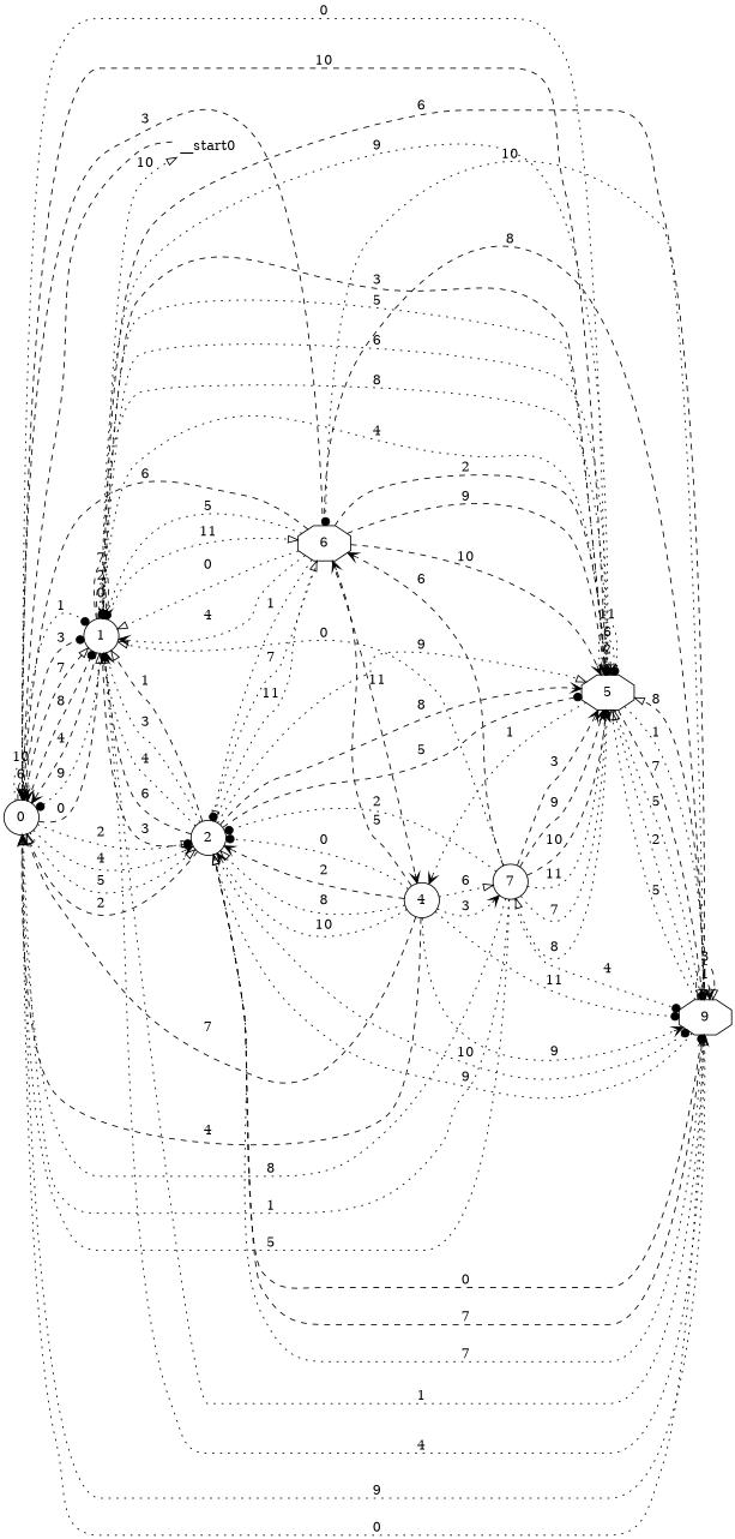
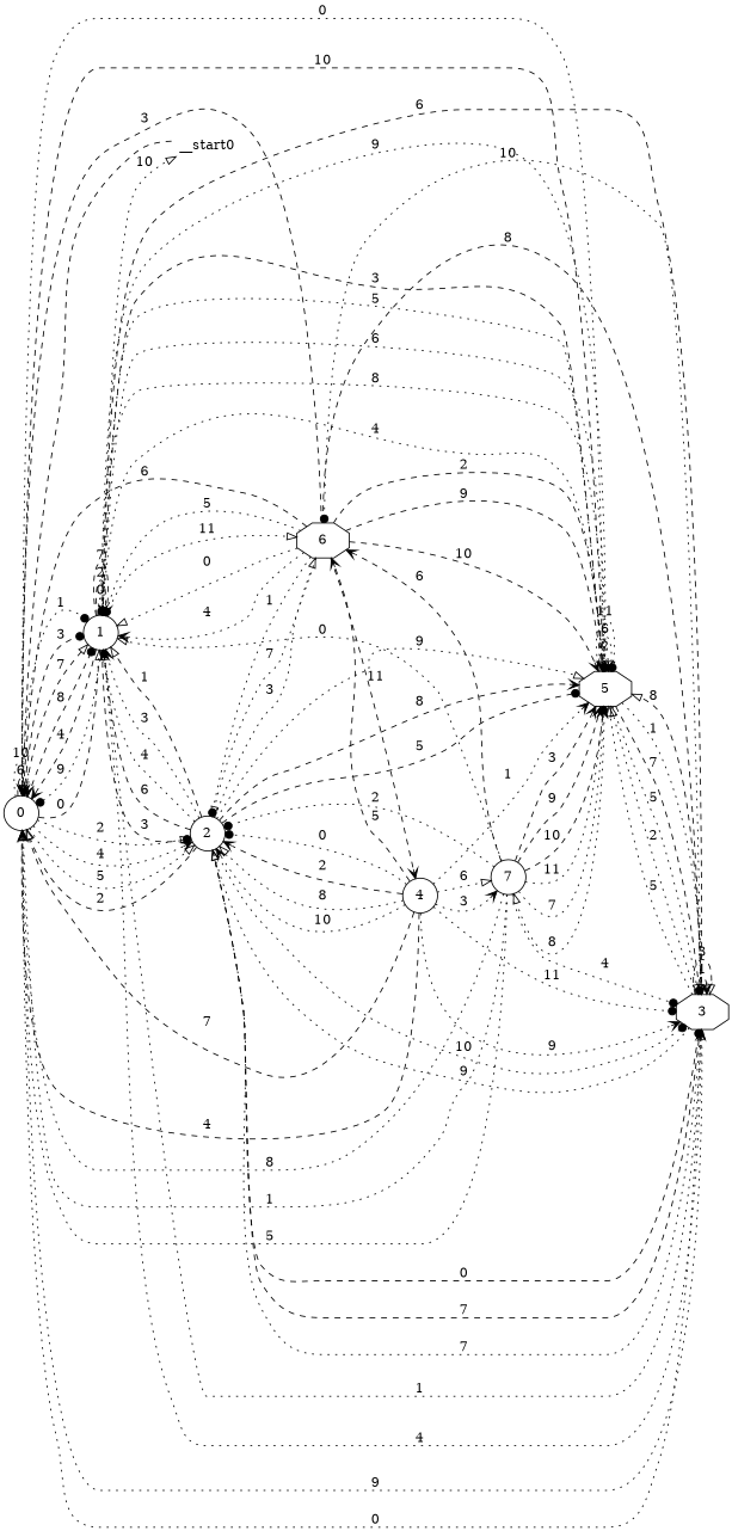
  digraph {
    rankdir=LR
    node [shape=circle]
    edge [arrowhead=vee style=dotted]
    n1 [label=0]
    n2 [label=1]
    n3 [label=2]
-   n4 [label=9 shape=octagon]
+   n4 [label=3 shape=octagon]
    n5 [label=5 shape=octagon]
    n6 [label=6 shape=octagon]
    __start0 [height=0 shape=none width=0]
    n8 [label=4]
    n9 [label=7]
    n1 -> n1 [label=6 style=dashed]
    n1 -> n1 [label=10]
    n1 -> n2 [arrowhead=onormal label=0 style=dashed]
    n1 -> n2 [arrowhead=dot label=1]
    n1 -> n2 [arrowhead=dot label=3 style=dashed]
    n1 -> n2 [arrowhead=onormal label=7 style=dashed]
    n1 -> n2 [arrowhead=dot label=8 style=dashed]
    n1 -> n3 [arrowhead=onormal label=2]
    n1 -> n3 [label=4]
    n1 -> n3 [arrowhead=onormal label=5]
    n1 -> n4 [arrowhead=onormal label=9]
    n2 -> n1 [label=4 style=dashed]
    n2 -> n1 [arrowhead=dot label=9]
    n2 -> n2 [arrowhead=dot label=0]
    n2 -> n2 [arrowhead=dot label=2 style=dashed]
    n2 -> n2 [label=7 style=dashed]
    n2 -> n3 [arrowhead=dot label=3 style=dashed]
    n2 -> n4 [label=1]
    n2 -> n5 [arrowhead=onormal label=5]
    n2 -> n5 [arrowhead=dot label=6]
    n2 -> n5 [arrowhead=dot label=8]
    n2 -> n6 [arrowhead=onormal label=11]
    n2 -> __start0 [arrowhead=onormal label=10]
    n3 -> n1 [arrowhead=onormal label=2 style=dashed]
    n3 -> n2 [arrowhead=onormal label=1 style=dashed]
    n3 -> n2 [label=3]
    n3 -> n2 [arrowhead=dot label=4]
    n3 -> n2 [arrowhead=onormal label=6 style=dashed]
    n3 -> n4 [arrowhead=dot label=0 style=dashed]
    n3 -> n4 [arrowhead=dot label=7 style=dashed]
    n3 -> n4 [arrowhead=dot label=10]
    n3 -> n5 [arrowhead=dot label=5 style=dashed]
    n3 -> n5 [label=8 style=dashed]
    n3 -> n5 [arrowhead=onormal label=9]
-   n3 -> n6 [arrowhead=onormal label=11]
+   n3 -> n6 [arrowhead=onormal label=3]
    n4 -> n1 [arrowhead=onormal label=0]
    n4 -> n2 [label=4]
    n4 -> n2 [arrowhead=dot label=6 style=dashed]
    n4 -> n3 [arrowhead=onormal label=7]
    n4 -> n3 [arrowhead=onormal label=9]
    n4 -> n4 [label=1 style=dashed]
    n4 -> n4 [arrowhead=onormal label=3 style=dashed]
    n4 -> n5 [arrowhead=onormal label=2]
    n4 -> n5 [arrowhead=onormal label=5]
    n4 -> n5 [arrowhead=onormal label=8 style=dashed]
    n4 -> n6 [arrowhead=dot label=10]
    n5 -> n1 [arrowhead=onormal label=0]
    n5 -> n1 [label=10 style=dashed]
    n5 -> n2 [arrowhead=dot label=3 style=dashed]
    n5 -> n2 [label=4]
    n5 -> n2 [arrowhead=dot label=9]
    n5 -> n4 [label=1]
    n5 -> n4 [arrowhead=onormal label=5]
    n5 -> n4 [arrowhead=dot label=7 style=dashed]
    n5 -> n5 [label=2]
    n5 -> n5 [arrowhead=onormal label=6]
    n5 -> n5 [arrowhead=dot label=11]
    n5 -> n9 [arrowhead=onormal label=8]
    n6 -> n1 [label=3 style=dashed]
    n6 -> n1 [label=6 style=dashed]
    n6 -> n2 [arrowhead=onormal label=0]
    n6 -> n2 [label=4]
    n6 -> n2 [arrowhead=dot label=5]
    n6 -> n3 [arrowhead=dot label=1]
    n6 -> n3 [arrowhead=onormal label=7]
    n6 -> n4 [arrowhead=onormal label=8 style=dashed]
    n6 -> n5 [label=2 style=dashed]
    n6 -> n5 [label=9 style=dashed]
    n6 -> n5 [label=10 style=dashed]
    n6 -> n8 [label=11 style=dashed]
    __start0 -> n1 [arrowhead=onormal style=dashed]
    n8 -> n1 [arrowhead=onormal label=4 style=dashed]
    n8 -> n1 [arrowhead=onormal label=7 style=dashed]
    n8 -> n3 [arrowhead=dot label=0]
    n8 -> n3 [label=2 style=dashed]
    n8 -> n3 [arrowhead=onormal label=8]
    n8 -> n3 [label=10]
    n8 -> n4 [label=9]
    n8 -> n4 [arrowhead=dot label=11]
-   n5 -> n8 [label=1]
+   n8 -> n5 [label=1]
    n8 -> n6 [label=5 style=dashed]
    n8 -> n9 [label=3]
    n8 -> n9 [arrowhead=onormal label=6]
    n9 -> n1 [label=1]
    n9 -> n1 [label=5]
    n9 -> n1 [arrowhead=onormal label=8]
    n9 -> n2 [arrowhead=onormal label=0]
    n9 -> n3 [arrowhead=dot label=2]
    n9 -> n4 [arrowhead=dot label=4]
    n9 -> n5 [label=3 style=dashed]
    n9 -> n5 [arrowhead=dot label=7]
    n9 -> n5 [label=9 style=dashed]
    n9 -> n5 [label=10 style=dashed]
    n9 -> n5 [label=11]
    n9 -> n6 [label=6 style=dashed]
  }
